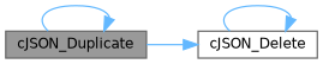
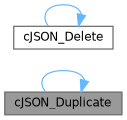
  digraph {
    rankdir=LR
    node [fontname=Helvetica fontsize=10 shape=box style=filled]
    edge [color=steelblue1 fontname=Helvetica fontsize=10 labelfontname=Helvetica labelfontsize=10 style=solid]
    n1 [color=gray40 fillcolor=grey60 fontcolor=black height=0.2 label=cJSON_Duplicate width=0.4]
    n2 [color=grey40 fillcolor=white height=0.2 label=cJSON_Delete width=0.4]
    n1 -> n1
-   n1 -> n2
    n2 -> n2
  }
